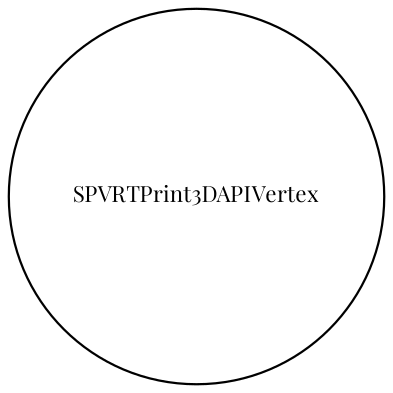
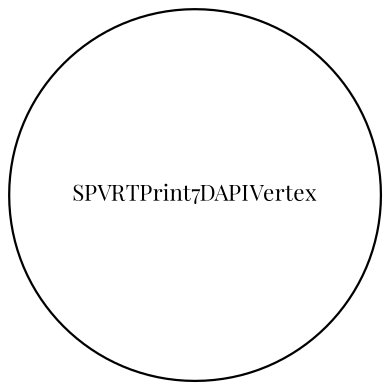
  digraph {
    rankdir=TB
    fontname="Playfair Display"
-   n1 [color=black fillcolor=white fontname="Playfair Display" fontsize=10 height=0.2 label=SPVRTPrint3DAPIVertex shape=circle style=filled width=0.4]
+   n1 [color=black fillcolor=white fontname="Playfair Display" fontsize=10 height=0.2 label=SPVRTPrint7DAPIVertex shape=circle style=filled width=0.4]
  }
